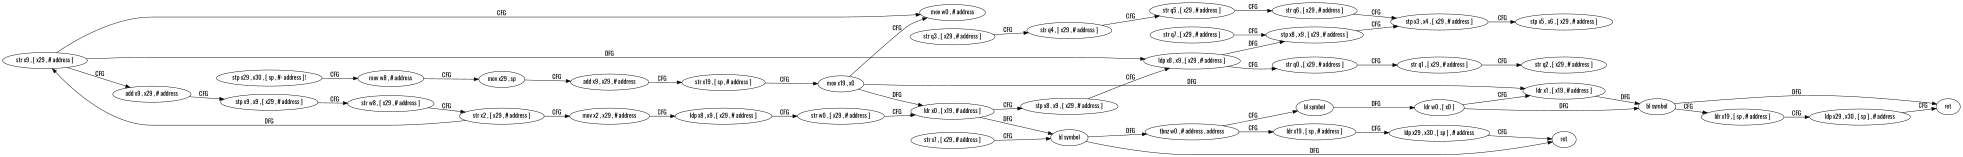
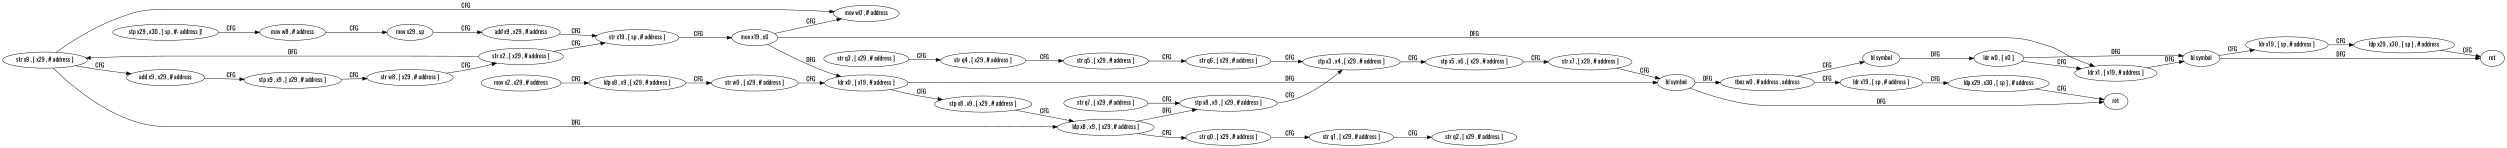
  digraph {
    fontname=Oswald
    rankdir=LR
    node [fontname=Oswald]
    edge [fontname=Oswald]
    n1 [label="stp x29 , x30 , [ sp , #- address ]!"]
    n2 [label="mov w8 , # address"]
    n3 [label="mov x29 , sp"]
    n4 [label="add x9 , x29 , # address"]
    n5 [label="str x19 , [ sp , # address ]"]
    n6 [label="mov x19 , x0"]
    n7 [label="mov w0 , # address"]
    n8 [label="ldr x0 , [ x19 , # address ]"]
    n9 [label="ldr x1 , [ x19 , # address ]"]
    n10 [label="stp x8 , x9 , [ x29 , # address ]"]
    n11 [label="bl symbol"]
    n12 [label="bl symbol"]
    n13 [label="str x9 , [ x29 , # address ]"]
    n14 [label="add x9 , x29 , # address"]
    n15 [label="ldp x8 , x9 , [ x29 , # address ]"]
    n16 [label="stp x9 , x9 , [ x29 , # address ]"]
    n17 [label="str q0 , [ x29 , # address ]"]
    n18 [label="stp x8 , x9 , [ x29 , # address ]"]
    n19 [label="str w8 , [ x29 , # address ]"]
    n20 [label="str x2 , [ x29 , # address ]"]
    n21 [label="mov x2 , x29 , # address"]
    n22 [label="ldp x8 , x9 , [ x29 , # address ]"]
    n23 [label="str w0 , [ x29 , # address ]"]
    n24 [label="tbnz w0 , # address , address"]
    n25 [label=ret]
    n26 [label="str q1 , [ x29 , # address ]"]
    n27 [label="stp x3 , x4 , [ x29 , # address ]"]
    n28 [label="str q2 , [ x29 , # address ]"]
    n29 [label="str q3 , [ x29 , # address ]"]
    n30 [label="str q4 , [ x29 , # address ]"]
    n31 [label="str q5 , [ x29 , # address ]"]
    n32 [label="str q6 , [ x29 , # address ]"]
    n33 [label="str q7 , [ x29 , # address ]"]
    n34 [label="stp x5 , x6 , [ x29 , # address ]"]
    n35 [label="str x7 , [ x29 , # address ]"]
    n36 [label="bl symbol"]
    n37 [label="ldr x19 , [ sp , # address ]"]
    n38 [label="ldr w0 , [ x0 ]"]
    n39 [label="ldp x29 , x30 , [ sp ] , # address"]
    n40 [label="ldr x19 , [ sp , # address ]"]
    n41 [label=ret]
    n42 [label="ldp x29 , x30 , [ sp ] , # address"]
    n1 -> n2 [label=CFG]
    n2 -> n3 [label=CFG]
    n3 -> n4 [label=CFG]
    n4 -> n5 [label=CFG]
    n5 -> n6 [label=CFG]
    n6 -> n7 [label=CFG]
    n6 -> n8 [label=DFG]
    n6 -> n9 [label=DFG]
    n8 -> n10 [label=CFG]
    n8 -> n11 [label=DFG]
    n9 -> n12 [label=DFG]
    n10 -> n15 [label=CFG]
    n11 -> n24 [label=DFG]
    n11 -> n25 [label=DFG]
    n12 -> n40 [label=CFG]
    n12 -> n41 [label=DFG]
    n13 -> n7 [label=CFG]
    n13 -> n14 [label=CFG]
    n13 -> n15 [label=DFG]
    n14 -> n16 [label=CFG]
    n15 -> n17 [label=CFG]
    n15 -> n18 [label=DFG]
    n16 -> n19 [label=CFG]
    n17 -> n26 [label=CFG]
    n18 -> n27 [label=CFG]
    n19 -> n20 [label=CFG]
    n20 -> n13 [label=DFG]
-   n20 -> n21 [label=CFG]
+   n20 -> n5 [label=CFG]
    n21 -> n22 [label=CFG]
    n22 -> n23 [label=CFG]
    n23 -> n8 [label=CFG]
    n24 -> n36 [label=CFG]
    n24 -> n37 [label=CFG]
    n26 -> n28 [label=CFG]
    n27 -> n34 [label=CFG]
    n29 -> n30 [label=CFG]
    n30 -> n31 [label=CFG]
    n31 -> n32 [label=CFG]
    n32 -> n27 [label=CFG]
    n33 -> n18 [label=CFG]
+   n34 -> n35 [label=CFG]
    n35 -> n11 [label=CFG]
    n36 -> n38 [label=DFG]
    n37 -> n39 [label=CFG]
    n38 -> n9 [label=CFG]
    n38 -> n12 [label=DFG]
    n39 -> n25 [label=CFG]
    n40 -> n42 [label=CFG]
    n42 -> n41 [label=CFG]
  }
